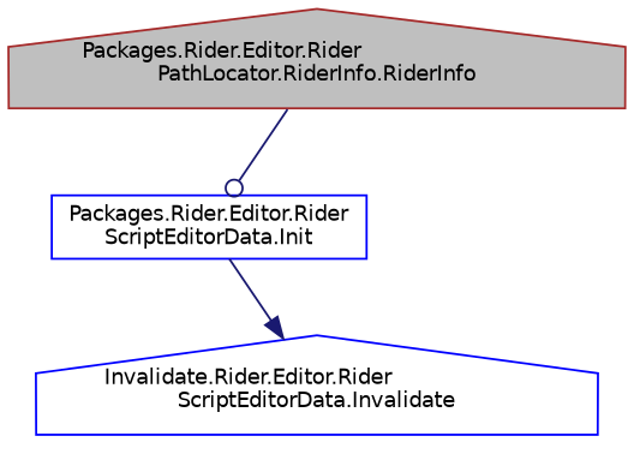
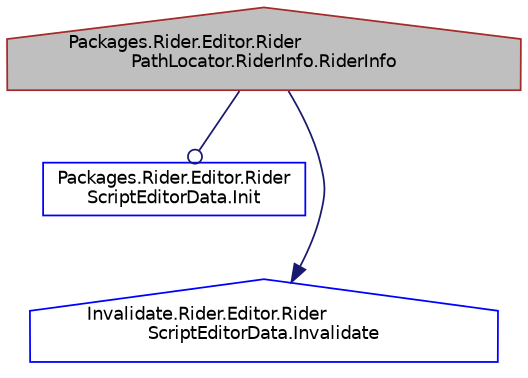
  digraph {
    rankdir=TB
    node [color=blue fillcolor=white fontname=Helvetica fontsize=10 shape=house style=filled]
    edge [color=midnightblue fontname=Helvetica fontsize=10 labelfontname=Helvetica labelfontsize=10 style=solid]
    n1 [color=brown fillcolor=grey75 fontcolor=black height=0.2 label="Packages.Rider.Editor.Rider\lPathLocator.RiderInfo.RiderInfo" width=0.4]
    n2 [height=0.2 label="Packages.Rider.Editor.Rider\lScriptEditorData.Init" shape=box width=0.4]
    n3 [height=0.2 label="Invalidate.Rider.Editor.Rider\lScriptEditorData.Invalidate" width=0.4]
    n1 -> n2 [arrowhead=odot]
-   n2 -> n3 [arrowhead=normal]
+   n1 -> n3 [arrowhead=normal]
  }
